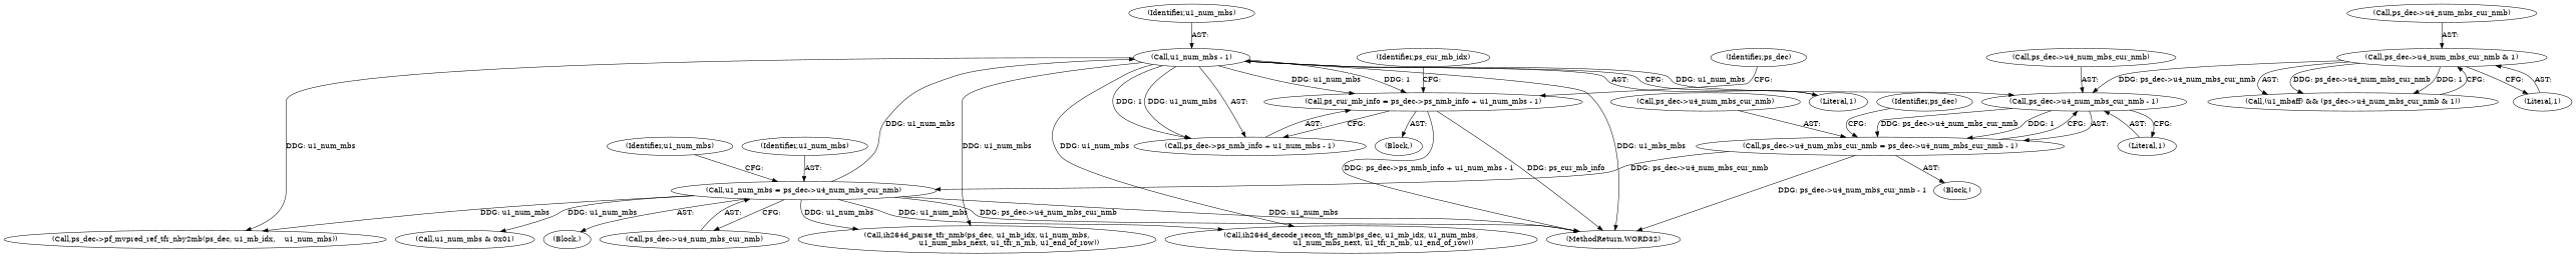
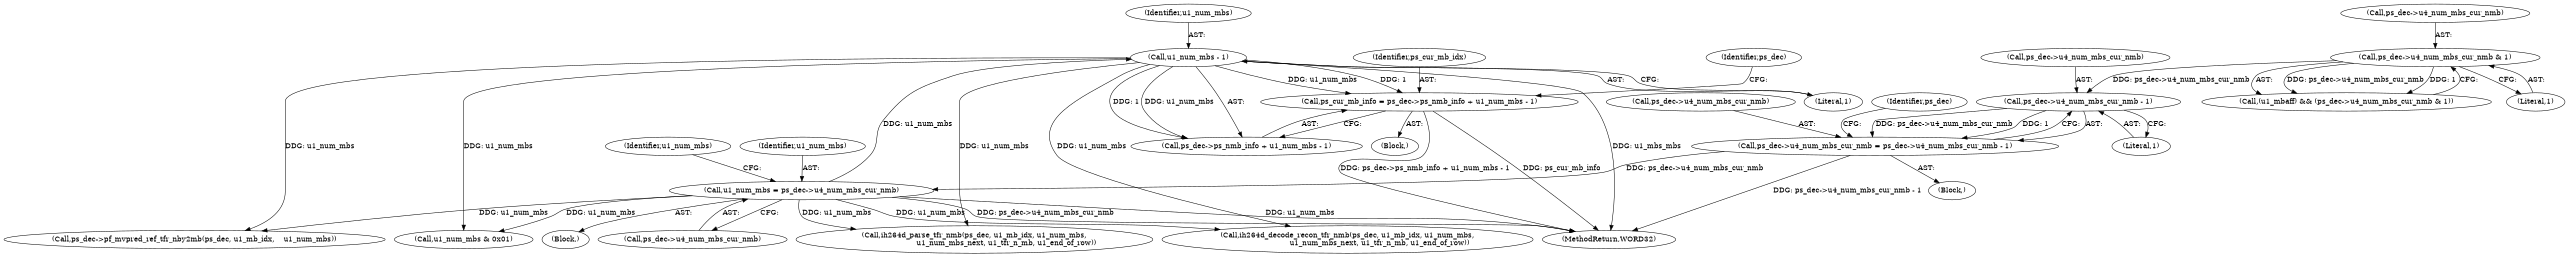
  digraph {
    n1 [label="(Call,ps_cur_mb_info = ps_dec->ps_nmb_info + u1_num_mbs - 1)"]
    n2 [label="(Call,ps_dec->ps_nmb_info + u1_num_mbs - 1)"]
    n3 [label="(Block,)"]
    n4 [label="(MethodReturn,WORD32)"]
    n5 [label="(Call,u1_num_mbs - 1)"]
    n6 [label="(Call,ps_dec->pf_mvpred_ref_tfr_nby2mb(ps_dec, u1_mb_idx,    u1_num_mbs))"]
    n7 [label="(Call,u1_num_mbs & 0x01)"]
    n8 [label="(Call,ih264d_parse_tfr_nmb(ps_dec, u1_mb_idx, u1_num_mbs,\n                            u1_num_mbs_next, u1_tfr_n_mb, u1_end_of_row))"]
    n9 [label="(Call,ih264d_decode_recon_tfr_nmb(ps_dec, u1_mb_idx, u1_num_mbs,\n                            u1_num_mbs_next, u1_tfr_n_mb, u1_end_of_row))"]
    n10 [label="(Literal,1)"]
    n11 [label="(Call,u1_num_mbs = ps_dec->u4_num_mbs_cur_nmb)"]
    n12 [label="(Block,)"]
    n13 [label="(Call,ps_dec->u4_num_mbs_cur_nmb)"]
    n14 [label="(Call,ps_dec->u4_num_mbs_cur_nmb = ps_dec->u4_num_mbs_cur_nmb - 1)"]
    n15 [label="(Call,ps_dec->u4_num_mbs_cur_nmb - 1)"]
    n16 [label="(Block,)"]
    n17 [label="(Literal,1)"]
    n18 [label="(Call,ps_dec->u4_num_mbs_cur_nmb & 1)"]
    n19 [label="(Literal,1)"]
    n20 [label="(Call,(u1_mbaff) && (ps_dec->u4_num_mbs_cur_nmb & 1))"]
    n21 [label="(Identifier,u1_num_mbs)"]
    n22 [label="(Call,ps_dec->u4_num_mbs_cur_nmb)"]
    n23 [label="(Identifier,ps_dec)"]
    n24 [label="(Identifier,u1_num_mbs)"]
    n25 [label="(Call,ps_dec->u4_num_mbs_cur_nmb)"]
    n26 [label="(Identifier,ps_cur_mb_idx)"]
    n27 [label="(Identifier,u1_num_mbs)"]
    n28 [label="(Call,ps_dec->u4_num_mbs_cur_nmb)"]
    n29 [label="(Identifier,ps_dec)"]
    n1 -> n2 [label="CFG: "]
    n1 -> n3 [label="AST: "]
    n1 -> n4 [label="DDG: ps_cur_mb_info"]
    n1 -> n4 [label="DDG: ps_dec->ps_nmb_info + u1_num_mbs - 1"]
    n2 -> n1 [label="AST: "]
    n5 -> n1 [label="DDG: u1_num_mbs"]
    n5 -> n1 [label="DDG: 1"]
    n5 -> n2 [label="AST: "]
    n5 -> n2 [label="DDG: u1_num_mbs"]
    n5 -> n2 [label="DDG: 1"]
    n5 -> n4 [label="DDG: u1_mbs_mbs"]
    n5 -> n6 [label="DDG: u1_num_mbs"]
-   n5 -> n15 [label="DDG: u1_num_mbs"]
+   n5 -> n7 [label="DDG: u1_num_mbs"]
    n5 -> n8 [label="DDG: u1_num_mbs"]
    n5 -> n9 [label="DDG: u1_num_mbs"]
    n5 -> n10 [label="CFG: "]
    n10 -> n5 [label="AST: "]
    n11 -> n4 [label="DDG: ps_dec->u4_num_mbs_cur_nmb"]
    n11 -> n4 [label="DDG: u1_num_mbs"]
    n11 -> n5 [label="DDG: u1_num_mbs"]
    n11 -> n6 [label="DDG: u1_num_mbs"]
    n11 -> n7 [label="DDG: u1_num_mbs"]
    n11 -> n8 [label="DDG: u1_num_mbs"]
    n11 -> n9 [label="DDG: u1_num_mbs"]
    n11 -> n12 [label="AST: "]
    n11 -> n13 [label="CFG: "]
    n13 -> n11 [label="AST: "]
    n14 -> n4 [label="DDG: ps_dec->u4_num_mbs_cur_nmb - 1"]
    n14 -> n11 [label="DDG: ps_dec->u4_num_mbs_cur_nmb"]
    n14 -> n15 [label="CFG: "]
    n14 -> n16 [label="AST: "]
    n15 -> n14 [label="AST: "]
    n15 -> n14 [label="DDG: ps_dec->u4_num_mbs_cur_nmb"]
    n15 -> n14 [label="DDG: 1"]
    n15 -> n17 [label="CFG: "]
    n17 -> n15 [label="AST: "]
    n18 -> n15 [label="DDG: ps_dec->u4_num_mbs_cur_nmb"]
    n18 -> n19 [label="CFG: "]
    n18 -> n20 [label="AST: "]
    n18 -> n20 [label="DDG: ps_dec->u4_num_mbs_cur_nmb"]
    n18 -> n20 [label="DDG: 1"]
    n19 -> n18 [label="AST: "]
    n20 -> n18 [label="CFG: "]
    n21 -> n5 [label="AST: "]
    n22 -> n18 [label="AST: "]
    n23 -> n14 [label="CFG: "]
    n24 -> n11 [label="CFG: "]
    n25 -> n14 [label="AST: "]
-   n26 -> n1 [label="CFG: "]
+   n26 -> n1 [label="AST: "]
    n27 -> n11 [label="AST: "]
    n28 -> n15 [label="AST: "]
    n29 -> n1 [label="CFG: "]
  }
